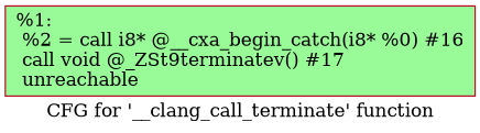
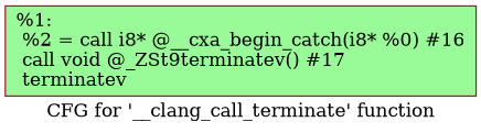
  digraph {
    label="CFG for '__clang_call_terminate' function"
-   n1 [color="#b70d28ff" fillcolor=palegreen label="{%1:\l  %2 = call i8* @__cxa_begin_catch(i8* %0) #16\l  call void @_ZSt9terminatev() #17\l  unreachable\l}" shape=record style=filled]
+   n1 [color="#b70d28ff" fillcolor=palegreen label="{%1:\l  %2 = call i8* @__cxa_begin_catch(i8* %0) #16\l  call void @_ZSt9terminatev() #17\l  terminatev\l}" shape=record style=filled]
  }
